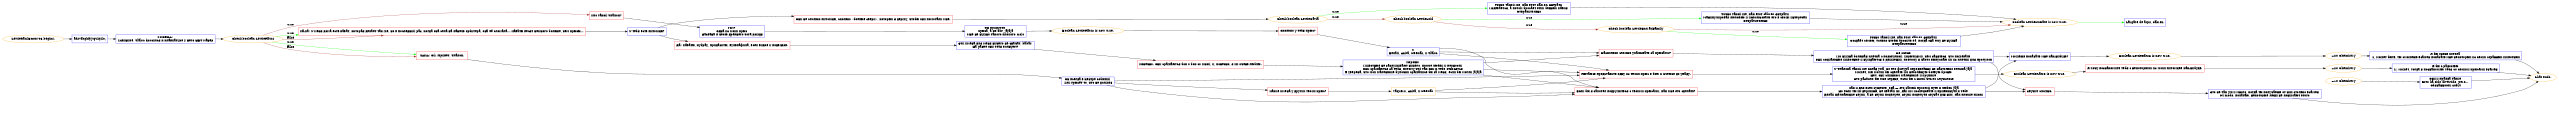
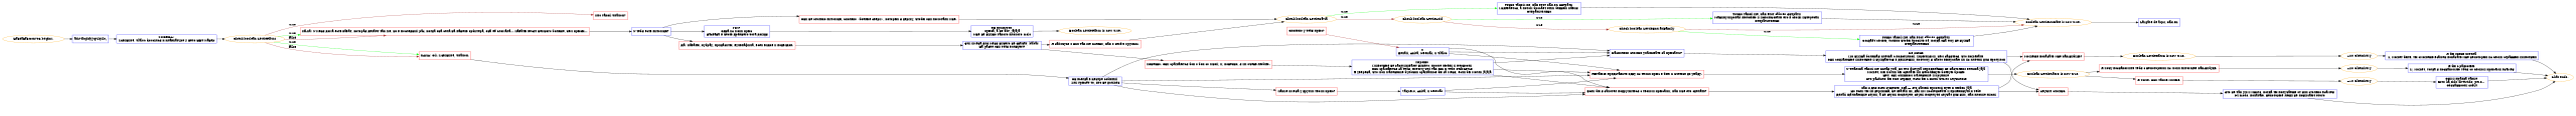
  digraph {
    rankdir=LR
    node [color=blue shape=box]
-   "LettieRank3Convo6 begins." [color=orange shape=""]
+   "LettieRank3Convo6 begins." [color=orange label="Названа3Convo6 begins." shape=""]
    n2 [label="adsvfbghfyjtgukyilo;"]
    n3 [label="¡MIERDA! \nИзвините, Tláloc бросился к клавиатуре у него НЕТ манер"]
    n4 [color=orange label="Check boolean LettieRats2" shape=""]
-   n5 [color=red label="ХАХА! Ой. Привет, Тлалок."]
+   n5 [color=red label="ХАХА! Ой. Извините, Тлалок."]
    n6 [color=red label="Ха-ха! У меня дома есть кават, которая делает так же, но в последний раз, когда она села на панель орбитера, она её сломала... Каваты весят немного больше, чем крысы..."]
    n7 [color=red label="Кто такой Тлалок?"]
    n8 [label="Он всегда в центре событий \nИли грызёт то, что не должен"]
    n9 [label="У тебя есть питомцы?"]
    n10 [label="Мм? \nОдна из моих крыс \nНазвана в честь древнего бога дождя"]
    n11 [color=red label="Если бы я захотел подружиться с твоими крысами, как мне это сделать?"]
-   n12 [color=red label="Насколько сложно ухаживать за крысами?"]
+   n12 [label="Насколько сложно ухаживать за крысами?"]
    n13 [color=red label="Пытаюсь представить одну из твоих крыс в бою и смеюсь до упаду."]
    n14 [color=red label="Какие имена у других твоих крыс?"]
    n15 [color=red label="Да! Каваты, кубрау, придазиты, вульпафила, всех видов и подвидов."]
    n16 [color=red label="Они не столько питомцы, сколько «боевые звери», которых я держу, чтобы они помогали мне."]
    n17 [label="Он придурок \nКрыса, а не бог, jajaja\nМне не нужно такого плохого mojo"]
    n18 [label="Как и для всех существ, еда — это самый простой путь к любви jaja\nНо если ты их держишь, не хватай их, дай им исследовать и привыкнуть к тебе \nДелай щёлкающие звуки, а не звуки поцелуев, звуки поцелуев звучат для них, как плохие писки"]
    n19 [label="Не очень \nИм нужна большая клетка с подстилкой, укрытиями, чем заняться, что пожевать \nОни социальные животные и нуждаются в движении, поэтому я часто выпускаю их из клетки для прогулок"]
    n20 [label="У Тлалока такой же склад ума, но его фигура определённо не настолько велика jaja \nМожет, мы могли бы сделать им небольшую боевую броню \nНет, они слишком маленькие и хрупкие \nЭто разбило бы мне сердце, если бы с ними что-то случилось"]
    n21 [label="Эти имена для меня ничего не значат, babas \nНа разве они тебя волнуют?"]
    n22 [color=orange label="Check boolean LettieCavia" shape=""]
    n23 [color=orange label="Boolean LettieRats2 is now true." shape=""]
-   n24 [label="Можешь показать мне как-нибудь?"]
+   n24 [color=red label="Можешь показать мне как-нибудь?"]
    n25 [color=red label="Звучит сложно."]
    n26 [color=orange label="Boolean LettieRats3 is now true." shape=""]
    n27 [color=red label="Конечно. Они сражаются бок о бок со мной, и, конечно, я их очень люблю."]
+   n28 [color=red label="Я забочусь о них так же сильно, как о своём оружии."]
    n29 [label="Точно такой же, как этот cabrón Энтрати \nИздевается, а потом бросает этих бедных Кавия \nОтвратительно"]
    n30 [color=orange label="Check boolean LettieLoid" shape=""]
    n31 [color=red label="Сколько у тебя крыс?"]
    n32 [color=orange label="Boolean LettieRats3 is now true." shape=""]
    n33 [label="Это не так уж и много, когда ты получаешь от них столько взамен \nNi modo, полагаю, некоторые люди не понимают этого"]
+   n34 [color=red label="Я тоже. Они такие милые."]
    n35 [color=red label="Я хочу познакомить тебя с некоторыми из моих питомцев как-нибудь."]
    n36 [label="Хорошо \nЖивотные не заслуживают ничего, кроме любви и верности \nОни сражаются за тебя, потому что так они к тебе относятся \nЯ уверена, что мои маленькие булочки сражались бы за меня, если бы могли jajaja"]
    n37 [color=orange label="Boolean LettieNoDate is now true." shape=""]
    n38 [label="Точно такой же, как этот cabrón Энтрати \nМанипулировал любовью и использовать его в своих интересах \nОтвратительно"]
    n39 [color=orange label="Check boolean LettieEntratiFamily" shape=""]
    n40 [label="4 \nДелай, Anita, Neenah, и Tláloc"]
-   n41 [color=orange label="Vaquero, Anita, и Neenah"]
+   n41 [label="Vaquero, Anita, и Neenah"]
    n42 [color=orange label="+20 Chemistry" shape=""]
    "Chat ends." [color=orange shape=""]
    n44 [color=orange label="+10 Chemistry" shape=""]
    n45 [color=orange label="+20 Chemistry" shape=""]
    n46 [label="Lárgate de aquí, cabrón"]
    n47 [label="Точно такой же, как этот cabrón Энтрати \n Создаёт семью, только чтобы бросить её, когда она ему не нужна \n Отвратительно"]
    n48 [label="Я бы очень хотела \nИ, может быть, ты сможешь взамен показать мне некоторых из своих странных животных"]
    n49 [label="Они и правда такие \nEsto ha sido divertido, pero... \nОбязанности зовут"]
    n50 [label="Я бы с радостью \nИ, может, тогда я познакомлю тебя со своими крысами взамен"]
    "LettieRank3Convo6 begins." -> n2
    n2 -> n3
    n3 -> n4
    n4 -> n5 [color=green label=true]
    n4 -> n5 [color=brown label=false]
    n4 -> n6 [color=green label=true]
    n4 -> n6 [color=brown label=false]
    n4 -> n7 [color=brown label=true]
    n5 -> n8
    n6 -> n9
-   n7 -> n10
+   n9 -> n10
    n8 -> n11
+   n8 -> n12
    n8 -> n13
    n8 -> n14
    n9 -> n15
    n9 -> n16
    n10 -> n17
    n11 -> n18
    n12 -> n19
    n13 -> n20
    n14 -> n41
    n15 -> n21
    n16 -> n22
    n17 -> n23
    n18 -> n24
    n18 -> n25
    n19 -> n24
    n19 -> n25
    n20 -> n26
    n21 -> n27
+   n21 -> n28
    n22 -> n29 [color=green label=true]
    n22 -> n30 [color=brown label=true]
-   n23 -> n31
    n24 -> n32
    n25 -> n33
+   n26 -> n34
    n26 -> n35
    n27 -> n36
+   n28 -> n22
    n29 -> n37
    n30 -> n38 [color=green label=true]
    n30 -> n39 [color=brown label=true]
-   n31 -> n40
+   n31 -> n40 [color=brown]
    n32 -> n42
    n33 -> "Chat ends."
+   n34 -> n44
    n35 -> n45
    n36 -> n11
    n36 -> n12
    n36 -> n13
-   n37 -> n46 [color=green]
+   n37 -> n46
    n38 -> n37
    n39 -> n37 [color=brown label=true]
    n39 -> n47 [color=green label=true]
    n40 -> n11
    n40 -> n12
    n40 -> n13
    n41 -> n11
    n41 -> n13
    n42 -> n48
    n44 -> n49
    n45 -> n50
    n47 -> n37
    n48 -> "Chat ends."
    n49 -> "Chat ends."
    n50 -> "Chat ends."
  }
